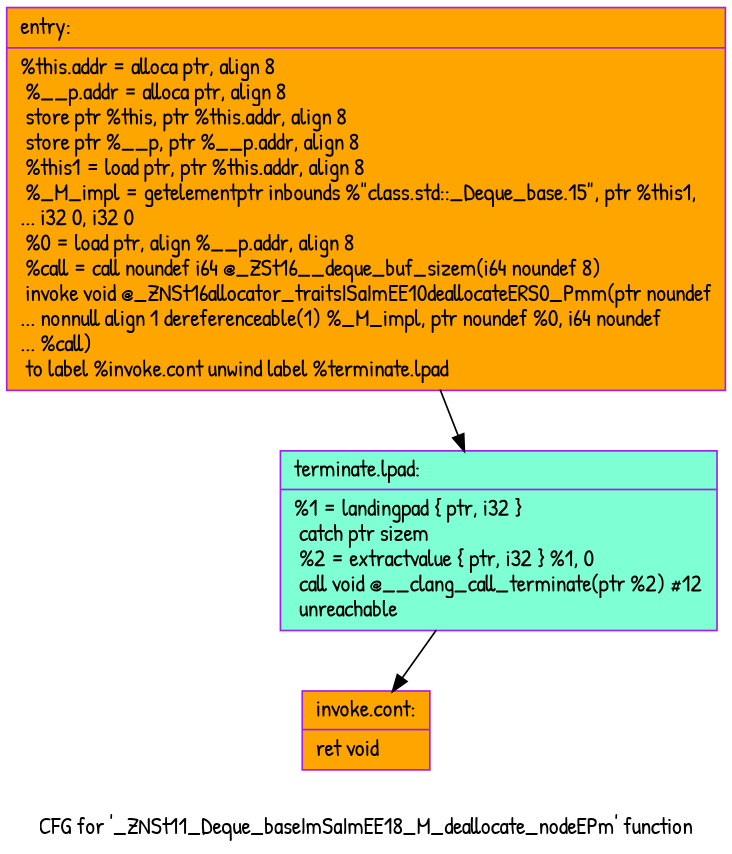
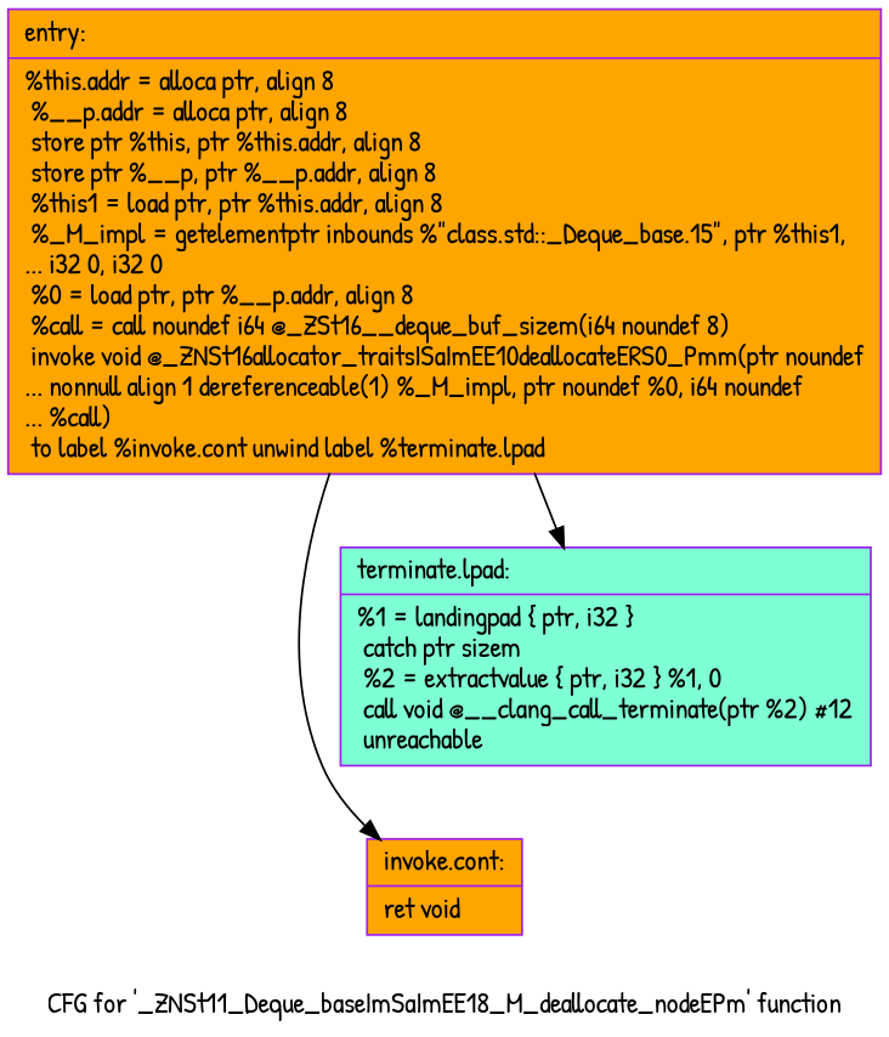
  digraph {
    fontname="Patrick Hand"
    label="CFG for '_ZNSt11_Deque_baseImSaImEE18_M_deallocate_nodeEPm' function"
    node [color=purple fillcolor=orange fontname="Patrick Hand" shape=record style=filled]
    edge [fontname="Patrick Hand"]
-   n1 [label="{entry:\l|  %this.addr = alloca ptr, align 8\l  %__p.addr = alloca ptr, align 8\l  store ptr %this, ptr %this.addr, align 8\l  store ptr %__p, ptr %__p.addr, align 8\l  %this1 = load ptr, ptr %this.addr, align 8\l  %_M_impl = getelementptr inbounds %\"class.std::_Deque_base.15\", ptr %this1,\l... i32 0, i32 0\l  %0 = load ptr, align %__p.addr, align 8\l  %call = call noundef i64 @_ZSt16__deque_buf_sizem(i64 noundef 8)\l  invoke void @_ZNSt16allocator_traitsISaImEE10deallocateERS0_Pmm(ptr noundef\l... nonnull align 1 dereferenceable(1) %_M_impl, ptr noundef %0, i64 noundef\l... %call)\l          to label %invoke.cont unwind label %terminate.lpad\l}"]
+   n1 [label="{entry:\l|  %this.addr = alloca ptr, align 8\l  %__p.addr = alloca ptr, align 8\l  store ptr %this, ptr %this.addr, align 8\l  store ptr %__p, ptr %__p.addr, align 8\l  %this1 = load ptr, ptr %this.addr, align 8\l  %_M_impl = getelementptr inbounds %\"class.std::_Deque_base.15\", ptr %this1,\l... i32 0, i32 0\l  %0 = load ptr, ptr %__p.addr, align 8\l  %call = call noundef i64 @_ZSt16__deque_buf_sizem(i64 noundef 8)\l  invoke void @_ZNSt16allocator_traitsISaImEE10deallocateERS0_Pmm(ptr noundef\l... nonnull align 1 dereferenceable(1) %_M_impl, ptr noundef %0, i64 noundef\l... %call)\l          to label %invoke.cont unwind label %terminate.lpad\l}"]
    n2 [label="{invoke.cont:\l|  ret void\l}"]
    n3 [fillcolor=aquamarine label="{terminate.lpad:\l|  %1 = landingpad \{ ptr, i32 \}\l          catch ptr sizem\l  %2 = extractvalue \{ ptr, i32 \} %1, 0\l  call void @__clang_call_terminate(ptr %2) #12\l  unreachable\l}"]
-   n3 -> n2
+   n1 -> n2
    n1 -> n3
  }
